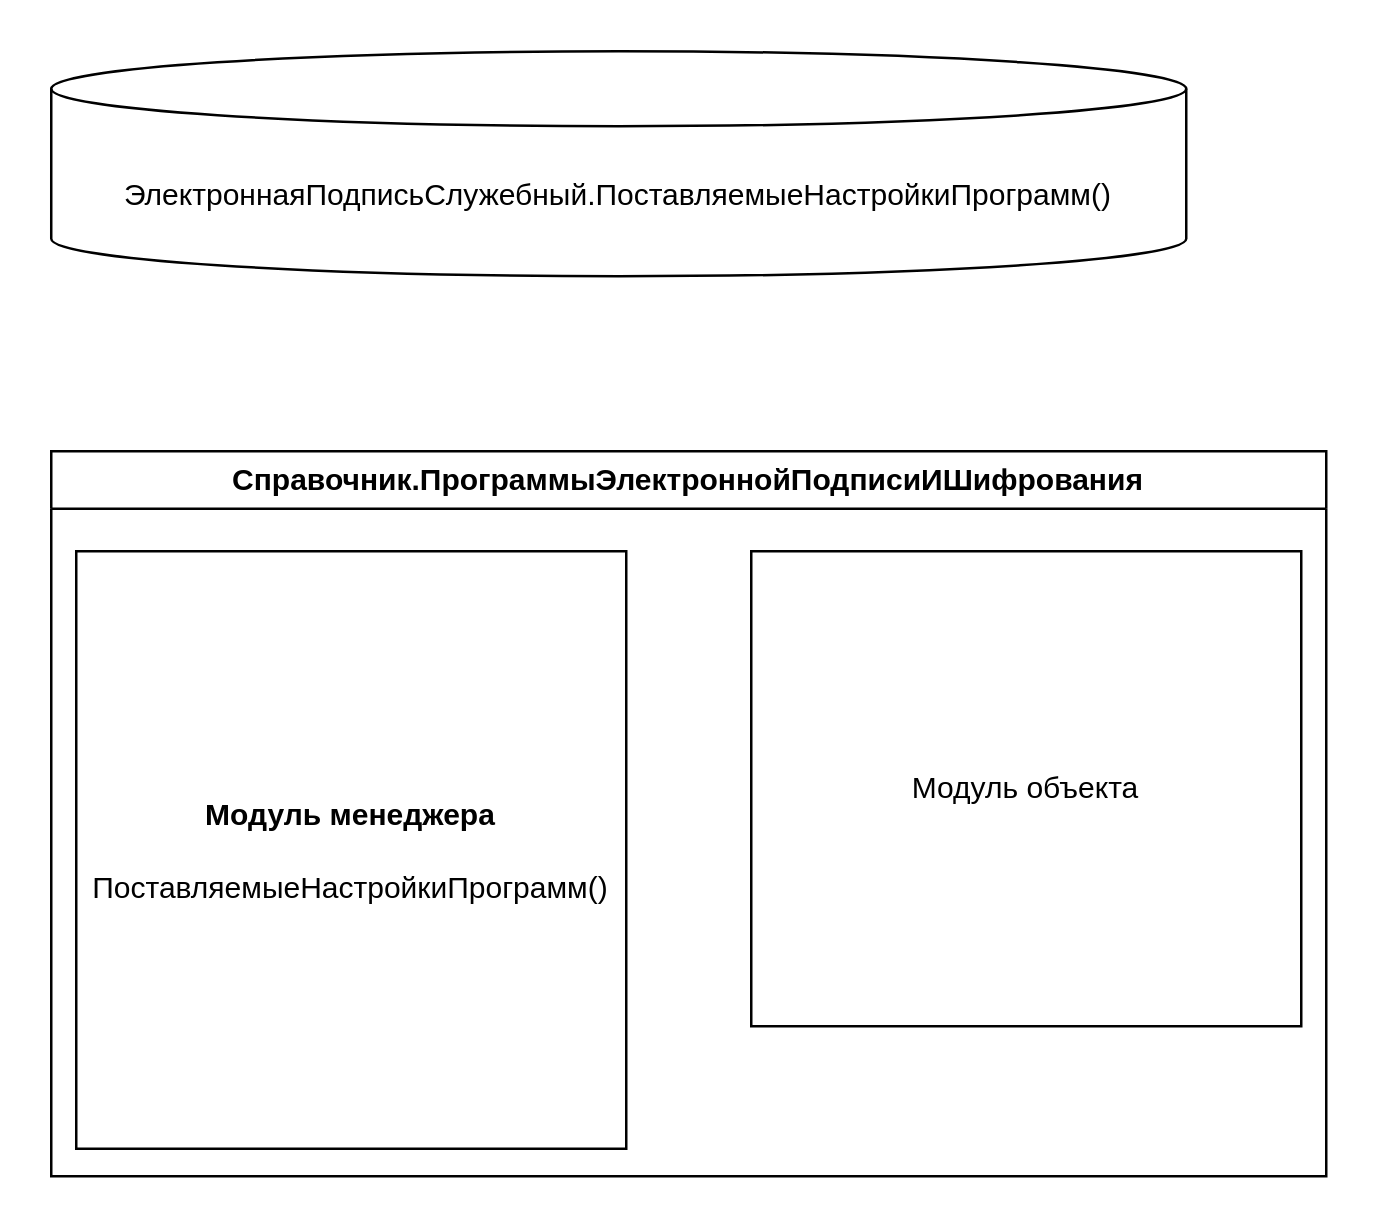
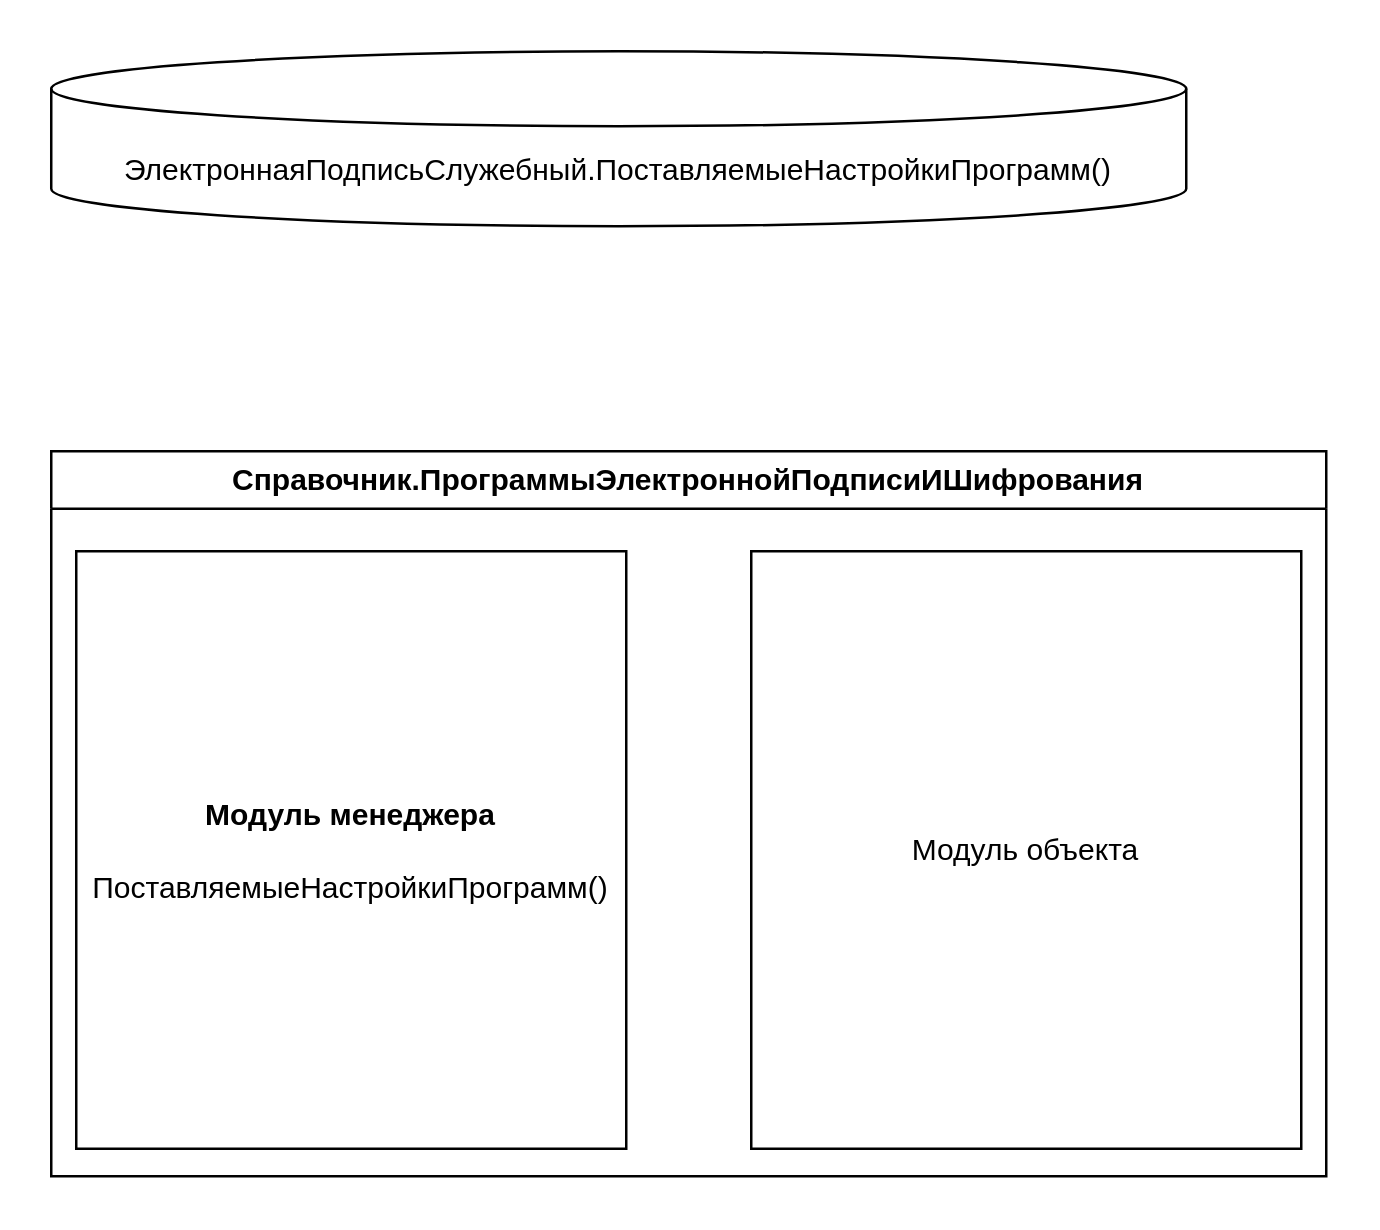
  <mxCell id="0" />
  <mxCell id="1" parent="0" />
- <mxCell id="2" value="ЭлектроннаяПодписьСлужебный.ПоставляемыеНастройкиПрограмм()" style="shape=cylinder3;whiteSpace=wrap;html=1;boundedLbl=1;backgroundOutline=1;size=15;container=0;metaEdit=1;" vertex="1" parent="1"><mxGeometry x="20" y="20" width="454" height="90" as="geometry" /></mxCell>
+ <mxCell id="2" value="ЭлектроннаяПодписьСлужебный.ПоставляемыеНастройкиПрограмм()" style="shape=cylinder3;whiteSpace=wrap;html=1;boundedLbl=1;backgroundOutline=1;size=15;container=0;metaEdit=1;" vertex="1" parent="1"><mxGeometry x="20" y="20" width="454" height="70" as="geometry" /></mxCell>
  <mxCell id="3" value="Справочник.ПрограммыЭлектроннойПодписиИШифрования" style="swimlane;whiteSpace=wrap;html=1;" vertex="1" parent="1"><mxGeometry x="20" y="180" width="510" height="290" as="geometry"><mxRectangle x="40" y="180" width="390" height="30" as="alternateBounds" /></mxGeometry></mxCell>
- <mxCell id="4" value="Модуль объекта" style="whiteSpace=wrap;html=1;" vertex="1" parent="3"><mxGeometry x="280" y="40" width="220" height="190" as="geometry" /></mxCell>
+ <mxCell id="4" value="Модуль объекта" style="whiteSpace=wrap;html=1;" vertex="1" parent="3"><mxGeometry x="280" y="40" width="220" height="239" as="geometry" /></mxCell>
  <mxCell id="5" value="&lt;b&gt;Модуль менеджера&lt;/b&gt;&lt;div&gt;&lt;b&gt;&lt;br&gt;&lt;/b&gt;&lt;div&gt;&amp;nbsp;ПоставляемыеНастройкиПрограмм()&amp;nbsp;&lt;br&gt;&lt;/div&gt;&lt;/div&gt;" style="whiteSpace=wrap;html=1;" vertex="1" parent="1"><mxGeometry x="30" y="220" width="220" height="239" as="geometry" /></mxCell>
